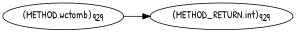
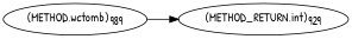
  digraph {
    rankdir=LR
    fontname="Patrick Hand"
    node [fontname="Patrick Hand"]
-   n1 [label=<(METHOD,wctomb)<SUB>929</SUB>>]
+   n1 [label=<(METHOD,wctomb)<SUB>989</SUB>>]
    n2 [label=<(METHOD_RETURN,int)<SUB>929</SUB>>]
    n1 -> n2 [fontname="Patrick Hand"]
  }
